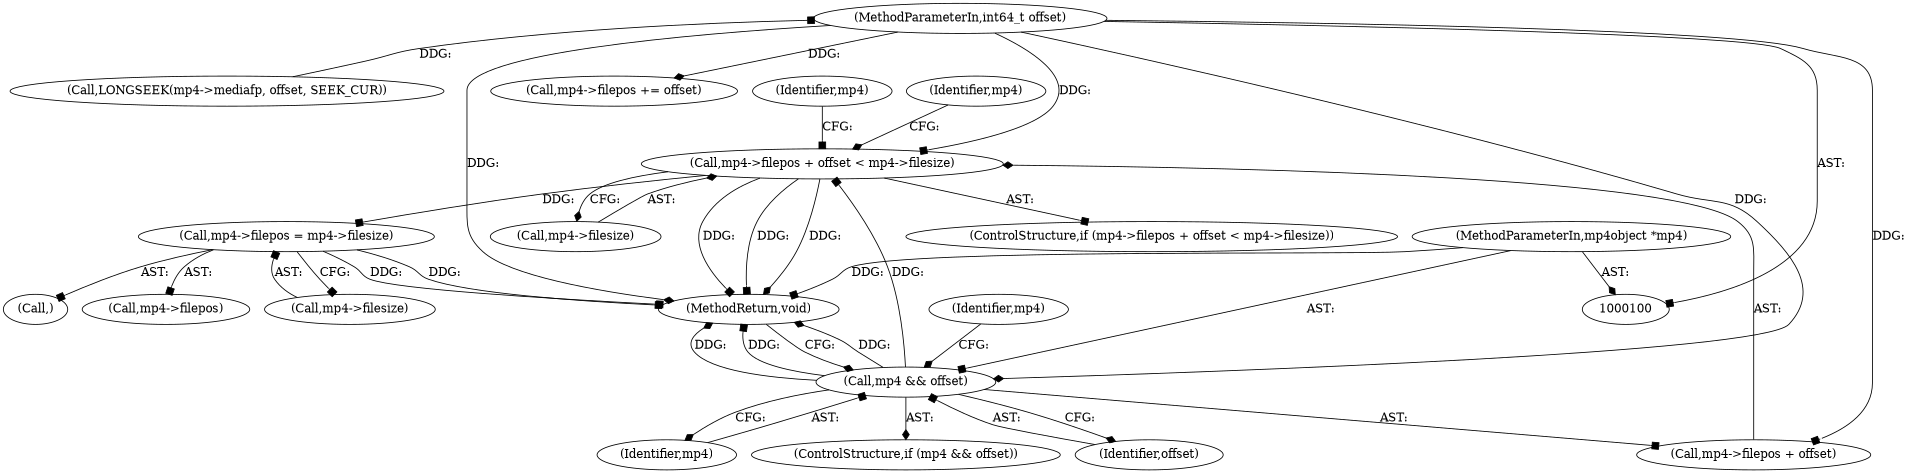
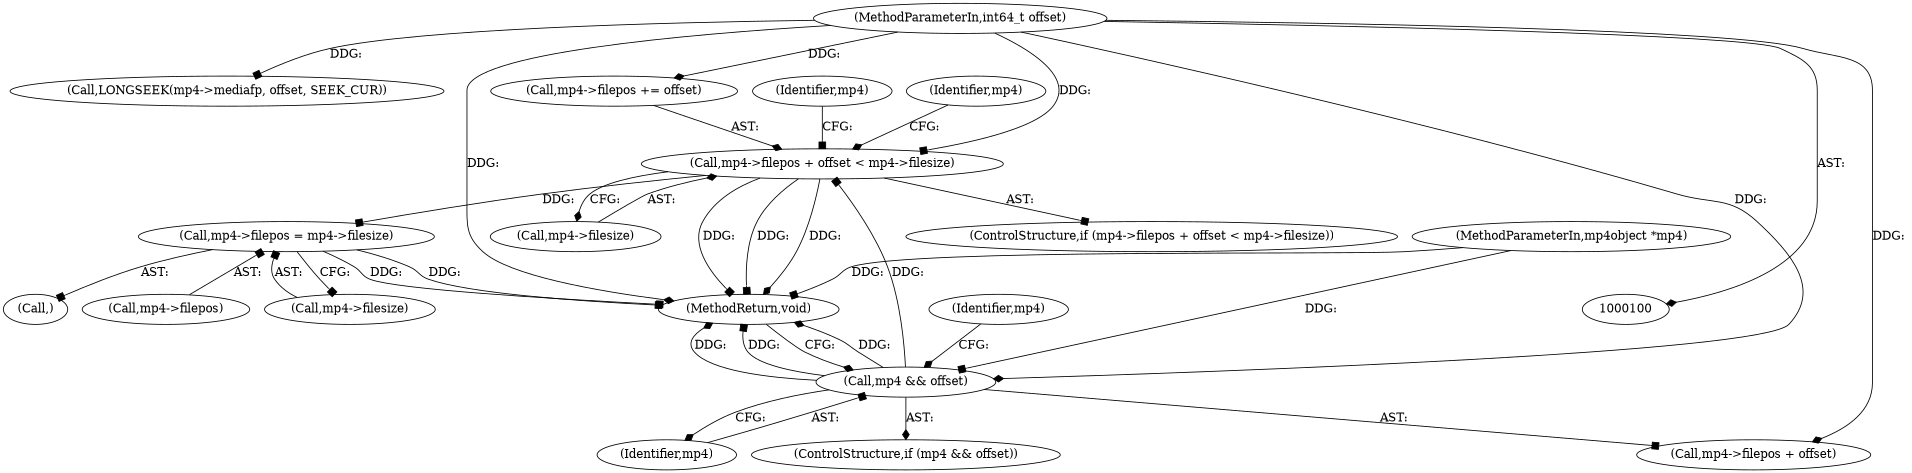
  digraph {
    edge [arrowhead=box]
    n1 [label="(Call,mp4->filepos + offset < mp4->filesize)"]
    n2 [label="(Call,mp4->filepos = mp4->filesize)"]
    n3 [label="(ControlStructure,if (mp4->filepos + offset < mp4->filesize))"]
    n4 [label="(MethodReturn,void)"]
    n5 [label="(Call,mp4->filesize)"]
    n6 [label="(Call,)"]
    n7 [label="(Call,mp4->filesize)"]
    n8 [label="(Call,mp4 && offset)"]
    n9 [label="(ControlStructure,if (mp4 && offset))"]
    n10 [label="(Identifier,mp4)"]
-   n11 [label="(Identifier,offset)"]
    n12 [label="(Call,mp4->filepos + offset)"]
    n13 [label="(Call,LONGSEEK(mp4->mediafp, offset, SEEK_CUR))"]
    n14 [label="(MethodParameterIn,mp4object *mp4)"]
    1000100
    n16 [label="(MethodParameterIn,int64_t offset)"]
    n17 [label="(Call,mp4->filepos += offset)"]
    n18 [label="(Identifier,mp4)"]
    n19 [label="(Identifier,mp4)"]
    n20 [label="(Call,mp4->filepos)"]
    n21 [label="(Identifier,mp4)"]
    n1 -> n2 [label="DDG: "]
    n1 -> n3 [label="AST: "]
    n1 -> n4 [arrowhead=diamond label="DDG: "]
    n1 -> n4 [label="DDG: "]
    n1 -> n4 [label="DDG: "]
    n1 -> n5 [arrowhead=diamond label="CFG: "]
    n2 -> n4 [label="DDG: "]
    n2 -> n4 [label="DDG: "]
    n2 -> n6 [label="AST: "]
    n2 -> n7 [label="CFG: "]
    n4 -> n8 [arrowhead=diamond label="CFG: "]
    n5 -> n1 [arrowhead=diamond label="AST: "]
    n7 -> n2 [label="AST: "]
    n8 -> n1 [label="DDG: "]
    n8 -> n4 [arrowhead=diamond label="DDG: "]
    n8 -> n4 [arrowhead=diamond label="DDG: "]
    n8 -> n4 [label="DDG: "]
    n8 -> n9 [arrowhead=diamond label="AST: "]
    n8 -> n10 [arrowhead=diamond label="CFG: "]
-   n8 -> n11 [arrowhead=diamond label="CFG: "]
    n8 -> n12 [label="AST: "]
    n10 -> n8 [label="AST: "]
-   n11 -> n8 [label="AST: "]
-   n12 -> n1 [arrowhead=diamond label="AST: "]
+   n17 -> n1 [arrowhead=diamond label="AST: "]
    n14 -> n4 [label="DDG: "]
-   n14 -> n8 [label="AST: "]
-   n14 -> 1000100 [arrowhead=diamond label="AST: "]
+   n14 -> n8 [label="DDG: "]
    n16 -> n1 [label="DDG: "]
    n16 -> n4 [arrowhead=diamond label="DDG: "]
    n16 -> n8 [arrowhead=diamond label="DDG: "]
-   n16 -> n12 [label="DDG: "]
-   n13 -> n16 [label="DDG: "]
-   n16 -> 1000100 [label="AST: "]
+   n16 -> n12 [arrowhead=diamond label="DDG: "]
+   n16 -> n13 [label="DDG: "]
+   n16 -> 1000100 [arrowhead=diamond label="AST: "]
    n16 -> n17 [arrowhead=diamond label="DDG: "]
    n18 -> n1 [label="CFG: "]
    n19 -> n8 [arrowhead=diamond label="CFG: "]
-   n2 -> n20 [label="AST: "]
+   n20 -> n2 [label="AST: "]
    n21 -> n1 [arrowhead=diamond label="CFG: "]
  }
